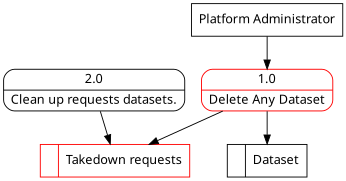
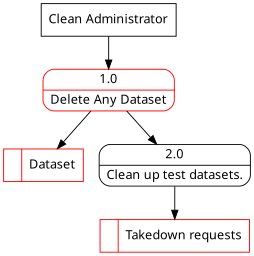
  digraph {
    fontname="Noto Sans"
    node [color=red fontname="Noto Sans" shape=record]
    edge [fontname="Noto Sans"]
-   n1 [color=black label="<f0>  |<f1> Dataset "]
-   n2 [label="Platform Administrator" shape=box color=""]
+   n1 [label="<f0>  |<f1> Dataset "]
+   n2 [label="Clean Administrator" shape=box color=""]
    n3 [label="{<f0> 1.0|<f1> Delete Any Dataset }" shape=Mrecord]
-   n4 [label="{<f0> 2.0|<f1> Clean up requests datasets. }" shape=Mrecord color=""]
+   n4 [label="{<f0> 2.0|<f1> Clean up test datasets. }" shape=Mrecord color=""]
    n5 [label="<f0>  |<f1> Takedown requests "]
    n2 -> n3
    n3 -> n1
-   n3 -> n5
+   n3 -> n4
    n4 -> n5
  }
